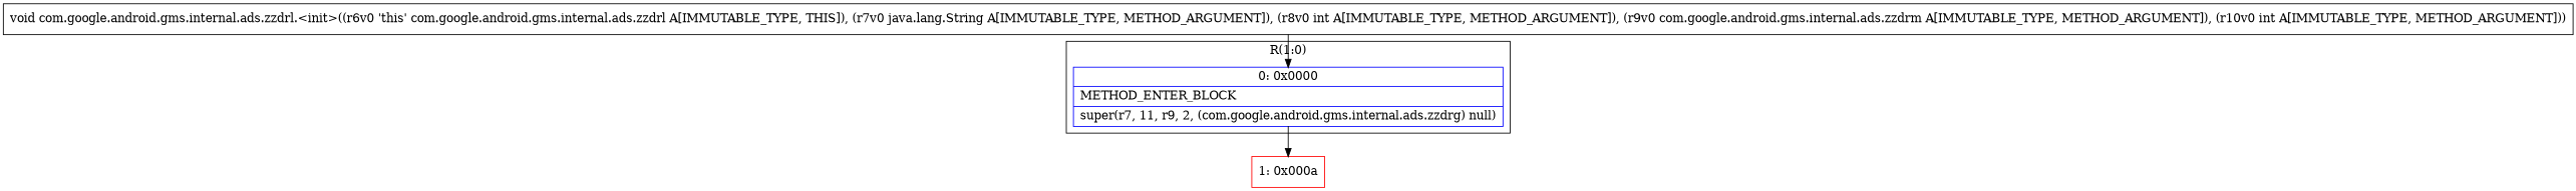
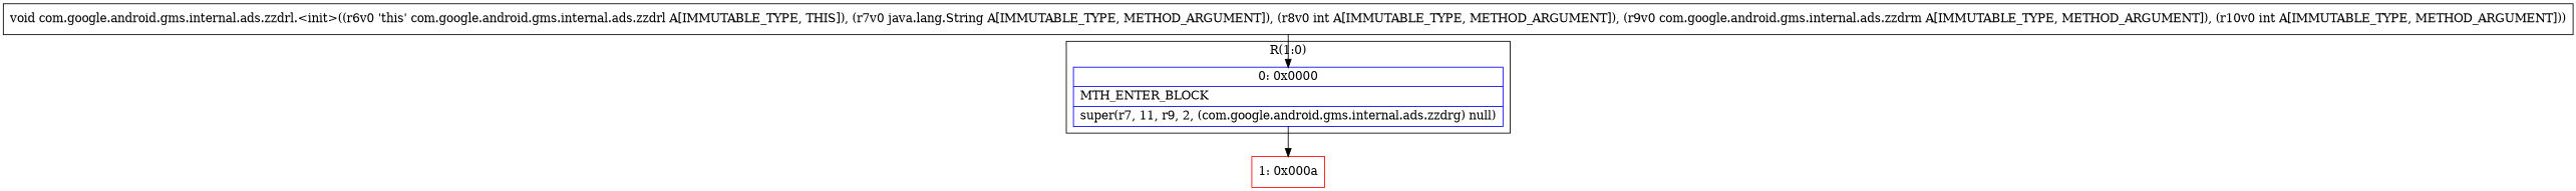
  digraph {
    node [shape=record]
-   n1 [color=blue label="{0\:\ 0x0000|METHOD_ENTER_BLOCK\l|super(r7, 11, r9, 2, (com.google.android.gms.internal.ads.zzdrg) null)\l}"]
+   n1 [color=blue label="{0\:\ 0x0000|MTH_ENTER_BLOCK\l|super(r7, 11, r9, 2, (com.google.android.gms.internal.ads.zzdrg) null)\l}"]
    n2 [color=red label="{1\:\ 0x000a}"]
    n3 [label="{void com.google.android.gms.internal.ads.zzdrl.\<init\>((r6v0 'this' com.google.android.gms.internal.ads.zzdrl A[IMMUTABLE_TYPE, THIS]), (r7v0 java.lang.String A[IMMUTABLE_TYPE, METHOD_ARGUMENT]), (r8v0 int A[IMMUTABLE_TYPE, METHOD_ARGUMENT]), (r9v0 com.google.android.gms.internal.ads.zzdrm A[IMMUTABLE_TYPE, METHOD_ARGUMENT]), (r10v0 int A[IMMUTABLE_TYPE, METHOD_ARGUMENT])) }"]
    subgraph cluster_1 {
      label="R(1:0)"
      n1
    }
    n1 -> n2
    n3 -> n1
  }
